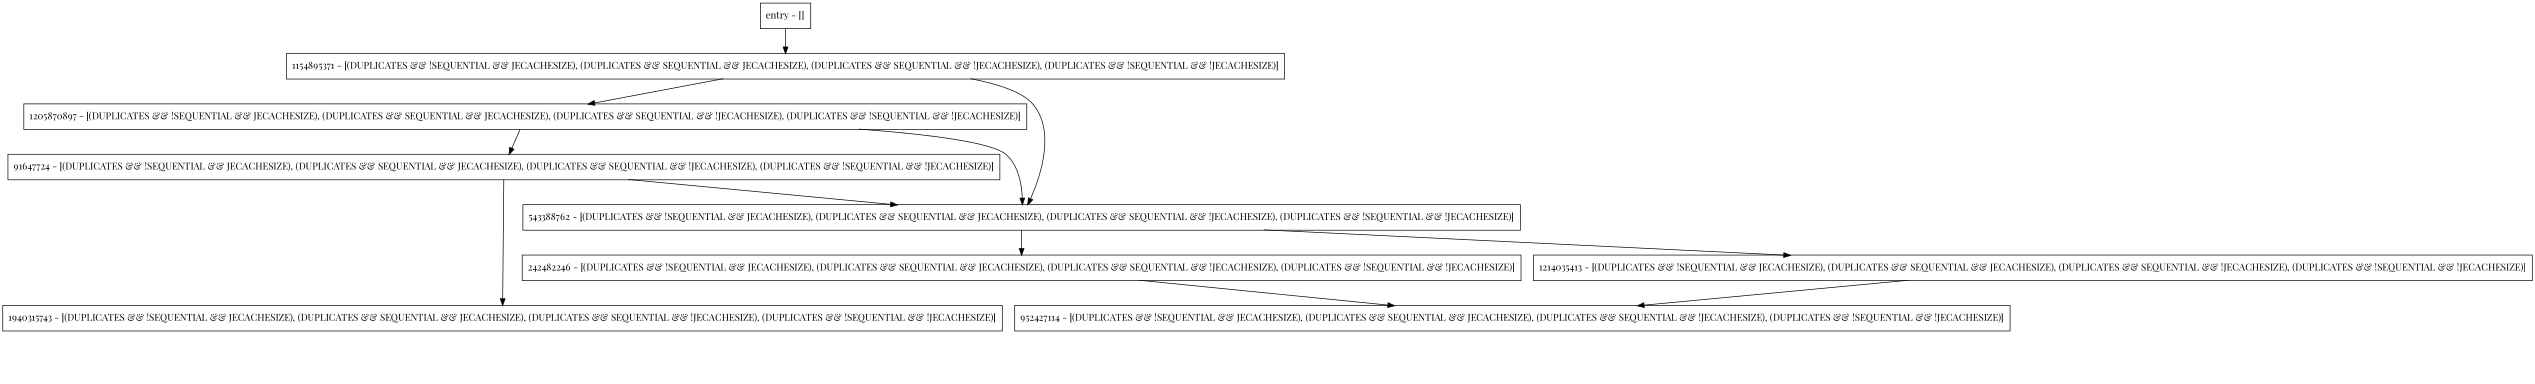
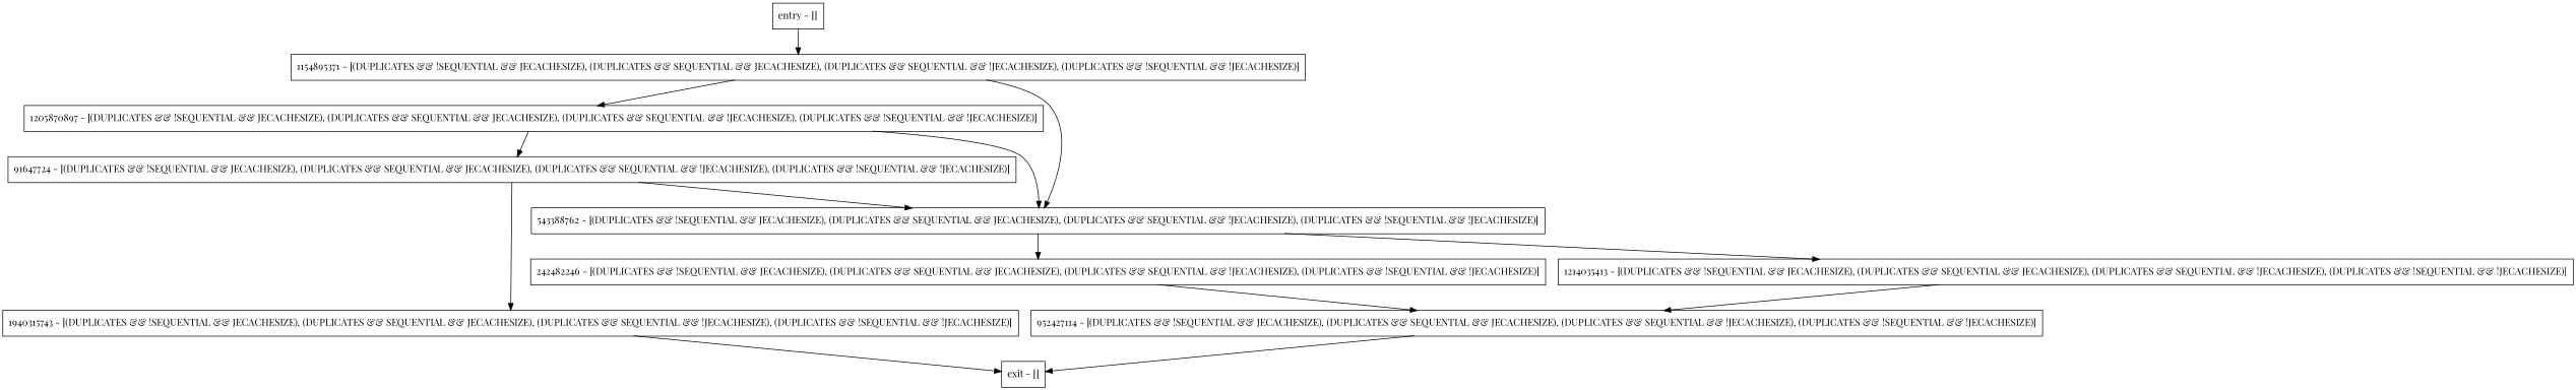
  digraph {
    fontname="Playfair Display"
    node [shape=record fontname="Playfair Display"]
    edge [fontname="Playfair Display"]
    n1 [label="entry - []"]
    n2 [label="1154895371 - [(DUPLICATES && !SEQUENTIAL && JECACHESIZE), (DUPLICATES && SEQUENTIAL && JECACHESIZE), (DUPLICATES && SEQUENTIAL && !JECACHESIZE), (DUPLICATES && !SEQUENTIAL && !JECACHESIZE)]"]
+   n3 [label="exit - []"]
    n4 [label="1214035413 - [(DUPLICATES && !SEQUENTIAL && JECACHESIZE), (DUPLICATES && SEQUENTIAL && JECACHESIZE), (DUPLICATES && SEQUENTIAL && !JECACHESIZE), (DUPLICATES && !SEQUENTIAL && !JECACHESIZE)]"]
    n5 [label="952427114 - [(DUPLICATES && !SEQUENTIAL && JECACHESIZE), (DUPLICATES && SEQUENTIAL && JECACHESIZE), (DUPLICATES && SEQUENTIAL && !JECACHESIZE), (DUPLICATES && !SEQUENTIAL && !JECACHESIZE)]"]
    n6 [label="1940315743 - [(DUPLICATES && !SEQUENTIAL && JECACHESIZE), (DUPLICATES && SEQUENTIAL && JECACHESIZE), (DUPLICATES && SEQUENTIAL && !JECACHESIZE), (DUPLICATES && !SEQUENTIAL && !JECACHESIZE)]"]
    n7 [label="1205870897 - [(DUPLICATES && !SEQUENTIAL && JECACHESIZE), (DUPLICATES && SEQUENTIAL && JECACHESIZE), (DUPLICATES && SEQUENTIAL && !JECACHESIZE), (DUPLICATES && !SEQUENTIAL && !JECACHESIZE)]"]
    n8 [label="543388762 - [(DUPLICATES && !SEQUENTIAL && JECACHESIZE), (DUPLICATES && SEQUENTIAL && JECACHESIZE), (DUPLICATES && SEQUENTIAL && !JECACHESIZE), (DUPLICATES && !SEQUENTIAL && !JECACHESIZE)]"]
    n9 [label="91647724 - [(DUPLICATES && !SEQUENTIAL && JECACHESIZE), (DUPLICATES && SEQUENTIAL && JECACHESIZE), (DUPLICATES && SEQUENTIAL && !JECACHESIZE), (DUPLICATES && !SEQUENTIAL && !JECACHESIZE)]"]
    n10 [label="242482246 - [(DUPLICATES && !SEQUENTIAL && JECACHESIZE), (DUPLICATES && SEQUENTIAL && JECACHESIZE), (DUPLICATES && SEQUENTIAL && !JECACHESIZE), (DUPLICATES && !SEQUENTIAL && !JECACHESIZE)]"]
    n1 -> n2
    n2 -> n7
    n2 -> n8
    n4 -> n5
+   n5 -> n3
+   n6 -> n3
    n7 -> n8
    n7 -> n9
    n8 -> n4
    n8 -> n10
    n9 -> n6
    n9 -> n8
    n10 -> n5
  }
